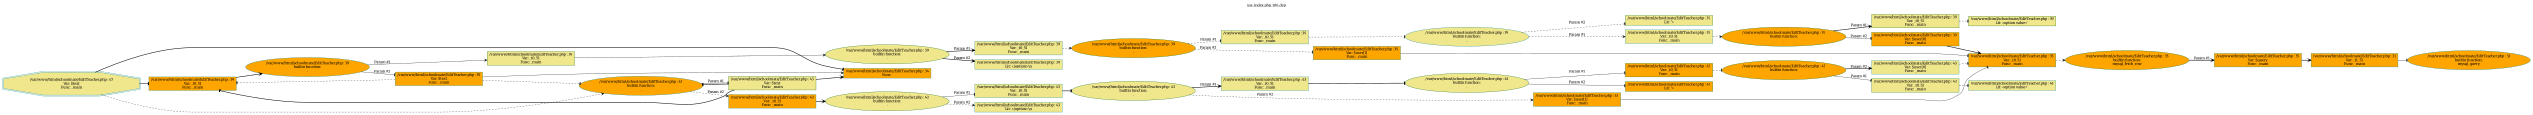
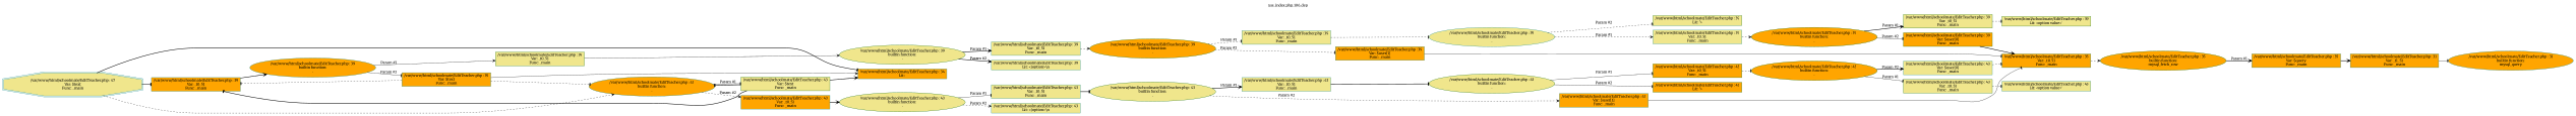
  digraph {
    label="xss_index.php_106_dep"
    labelloc=t
    rankdir=LR
    fontname=Merriweather
    node [shape=box style=filled fillcolor=khaki color=teal fontname=Merriweather]
    edge [style=dashed arrowhead=tee fontname=Merriweather]
    n1 [label="/var/www/html/schoolmate/EditTeacher.php : 47\nVar: $text\nFunc: _main\n" shape=doubleoctagon]
-   n2 [label="/var/www/html/schoolmate/EditTeacher.php : 34\nFunc: \n" fillcolor=orange]
+   n2 [label="/var/www/html/schoolmate/EditTeacher.php : 34\nLit: \n" fillcolor=orange]
    n3 [label="/var/www/html/schoolmate/EditTeacher.php : 39\nVar: _t0_51\nFunc: _main\n" fillcolor=orange]
    n4 [label="/var/www/html/schoolmate/EditTeacher.php : 43\nbuiltin function:\n.\n" shape=ellipse fillcolor=orange]
    n5 [label="/var/www/html/schoolmate/EditTeacher.php : 39\nbuiltin function:\n.\n" shape=ellipse fillcolor=orange]
    n6 [label="/var/www/html/schoolmate/EditTeacher.php : 39\nVar: _t0_51\nFunc: _main\n" color=darkgreen]
    n7 [label="/var/www/html/schoolmate/EditTeacher.php : 39\nVar: $text\nFunc: _main\n" fillcolor=orange]
    n8 [label="/var/www/html/schoolmate/EditTeacher.php : 39\nbuiltin function:\n.\n" shape=ellipse color=darkgreen]
    n9 [label="/var/www/html/schoolmate/EditTeacher.php : 39\nVar: _t0_51\nFunc: _main\n"]
    n10 [label="/var/www/html/schoolmate/EditTeacher.php : 39\nLit: </option>\\n\n"]
    n11 [label="/var/www/html/schoolmate/EditTeacher.php : 39\nbuiltin function:\n.\n" shape=ellipse fillcolor=orange color=darkgreen]
    n12 [label="/var/www/html/schoolmate/EditTeacher.php : 39\nVar: _t0_51\nFunc: _main\n"]
    n13 [label="/var/www/html/schoolmate/EditTeacher.php : 39\nVar: $user[1]\nFunc: _main\n" fillcolor=orange]
    n14 [label="/var/www/html/schoolmate/EditTeacher.php : 39\nbuiltin function:\n.\n" shape=ellipse]
    n15 [label="/var/www/html/schoolmate/EditTeacher.php : 39\nVar: _t0_51\nFunc: _main\n"]
    n16 [label="/var/www/html/schoolmate/EditTeacher.php : 39\nLit: '>\n" color=darkgreen]
    n17 [label="/var/www/html/schoolmate/EditTeacher.php : 39\nbuiltin function:\n.\n" shape=ellipse fillcolor=orange color=darkgreen]
    n18 [label="/var/www/html/schoolmate/EditTeacher.php : 39\nVar: _t0_51\nFunc: _main\n" color=darkgreen]
    n19 [label="/var/www/html/schoolmate/EditTeacher.php : 39\nVar: $user[0]\nFunc: _main\n" fillcolor=orange color=darkgreen]
    n20 [label="/var/www/html/schoolmate/EditTeacher.php : 39\nLit: <option value='\n" color=darkgreen]
    n21 [label="/var/www/html/schoolmate/EditTeacher.php : 35\nVar: _t0_51\nFunc: _main\n" fillcolor=orange]
    n22 [label="/var/www/html/schoolmate/EditTeacher.php : 35\nbuiltin function:\nmysql_fetch_row\n" shape=ellipse fillcolor=orange color=darkgreen]
    n23 [label="/var/www/html/schoolmate/EditTeacher.php : 35\nVar: $query\nFunc: _main\n" fillcolor=orange]
    n24 [label="/var/www/html/schoolmate/EditTeacher.php : 31\nVar: _t1_51\nFunc: _main\n" fillcolor=orange]
    n25 [label="/var/www/html/schoolmate/EditTeacher.php : 31\nbuiltin function:\nmysql_query\n" shape=ellipse fillcolor=orange]
    n26 [label="/var/www/html/schoolmate/EditTeacher.php : 43\nVar: $text\nFunc: _main\n" color=darkgreen]
    n27 [label="/var/www/html/schoolmate/EditTeacher.php : 43\nVar: _t0_51\nFunc: _main\n" fillcolor=orange]
    n28 [label="/var/www/html/schoolmate/EditTeacher.php : 43\nbuiltin function:\n.\n" shape=ellipse color=darkgreen]
    n29 [label="/var/www/html/schoolmate/EditTeacher.php : 43\nVar: _t0_51\nFunc: _main\n"]
    n30 [label="/var/www/html/schoolmate/EditTeacher.php : 43\nLit: </option>\\n\n"]
    n31 [label="/var/www/html/schoolmate/EditTeacher.php : 43\nbuiltin function:\n.\n" shape=ellipse color=darkgreen]
    n32 [label="/var/www/html/schoolmate/EditTeacher.php : 43\nVar: _t0_51\nFunc: _main\n"]
    n33 [label="/var/www/html/schoolmate/EditTeacher.php : 43\nVar: $user[1]\nFunc: _main\n" fillcolor=orange]
    n34 [label="/var/www/html/schoolmate/EditTeacher.php : 43\nbuiltin function:\n.\n" shape=ellipse color=darkgreen]
    n35 [label="/var/www/html/schoolmate/EditTeacher.php : 43\nVar: _t0_51\nFunc: _main\n" fillcolor=orange color=darkgreen]
    n36 [label="/var/www/html/schoolmate/EditTeacher.php : 43\nLit: '>\n" fillcolor=orange color=darkgreen]
    n37 [label="/var/www/html/schoolmate/EditTeacher.php : 43\nbuiltin function:\n.\n" shape=ellipse fillcolor=orange color=darkgreen]
    n38 [label="/var/www/html/schoolmate/EditTeacher.php : 43\nVar: _t0_51\nFunc: _main\n" color=darkgreen]
    n39 [label="/var/www/html/schoolmate/EditTeacher.php : 43\nVar: $user[0]\nFunc: _main\n"]
    n40 [label="/var/www/html/schoolmate/EditTeacher.php : 43\nLit: <option value='\n"]
    n1 -> n2 [style=bold]
    n1 -> n3 [style=bold]
    n1 -> n4 [arrowhead=vee]
    n3 -> n5 [style=bold arrowhead=vee]
    n4 -> n26 [label="Param #1" style=solid]
    n4 -> n27 [label="Param #2" arrowhead=vee]
    n5 -> n6 [label="Param #1" style=solid arrowhead=vee]
    n5 -> n7 [label="Param #2" style=solid]
    n6 -> n8 [style=solid arrowhead=vee]
    n7 -> n2 [style=solid arrowhead=vee]
    n7 -> n3
    n7 -> n4
    n8 -> n9 [label="Param #1" style=bold arrowhead=vee]
    n8 -> n10 [label="Param #2" style=bold arrowhead=vee]
    n9 -> n11 [arrowhead=vee]
    n11 -> n12 [label="Param #1"]
    n11 -> n13 [label="Param #2"]
    n12 -> n14
    n13 -> n21 [style=solid]
    n14 -> n15 [label="Param #1" arrowhead=vee]
    n14 -> n16 [label="Param #2"]
    n15 -> n17 [arrowhead=vee]
    n17 -> n18 [label="Param #1" style=bold arrowhead=vee]
    n17 -> n19 [label="Param #2" style=solid]
    n18 -> n20
    n19 -> n21 [style=bold arrowhead=vee]
    n21 -> n22 [arrowhead=vee]
    n22 -> n23 [label="Param #1" style=bold arrowhead=vee]
    n23 -> n24 [style=bold arrowhead=vee]
    n24 -> n25 [style=solid]
    n26 -> n2 [style=bold arrowhead=vee]
    n26 -> n3 [style=bold]
    n26 -> n4 [style=bold]
    n27 -> n28 [style=bold arrowhead=vee]
    n28 -> n29 [label="Param #1" style=solid]
    n28 -> n30 [label="Param #2" arrowhead=vee]
    n29 -> n31 [style=bold]
    n31 -> n32 [label="Param #1" style=bold arrowhead=vee]
    n31 -> n33 [label="Param #2" arrowhead=vee]
    n32 -> n34 [style=bold]
    n33 -> n21 [style=solid]
    n34 -> n35 [label="Param #1" style=solid]
    n34 -> n36 [label="Param #2" style=solid]
    n35 -> n37
    n37 -> n38 [label="Param #1" style=solid]
    n37 -> n39 [label="Param #2" style=bold arrowhead=vee]
    n38 -> n40
    n39 -> n21
  }
